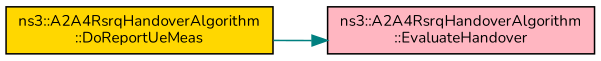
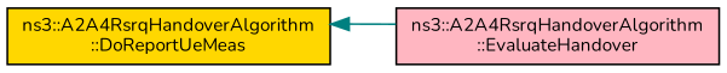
  digraph {
    rankdir=RL
    fontname=Nunito
    node [color=black fontname=Nunito fontsize=10 shape=record style=filled]
    n1 [fillcolor=lightpink fontcolor=black height=0.2 label="ns3::A2A4RsrqHandoverAlgorithm\l::EvaluateHandover" width=0.4]
    n2 [fillcolor=gold height=0.2 label="ns3::A2A4RsrqHandoverAlgorithm\l::DoReportUeMeas" width=0.4]
-   n1 -> n2 [color=teal dir=back fontname=Nunito fontsize=10 labelfontname=Helvetica labelfontsize=10 style=solid]
+   n2 -> n1 [color=teal dir=back fontname=Nunito fontsize=10 labelfontname=Helvetica labelfontsize=10 style=solid]
  }
